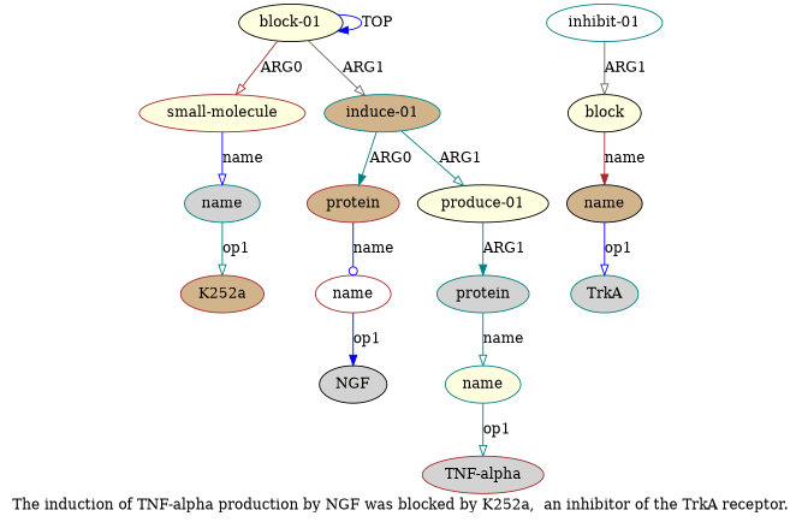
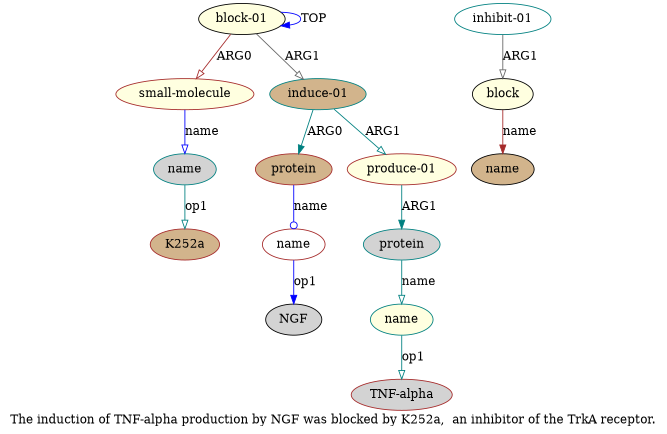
  digraph {
    label="The induction of TNF-alpha production by NGF was blocked by K252a,  an inhibitor of the TrkA receptor."
    node [color=teal fillcolor=lightgrey gold_ind=-1 gold_label=name style=filled test_ind=-1 test_label=name]
    edge [arrowhead=onormal color=teal gold_label=op1 test_label=op1]
    n1 [color=black gold_label=NGF label=NGF test_label=NGF]
    n2 [color=brown fillcolor=tan gold_label=K252a label=K252a test_label=K252a]
    n3 [fillcolor=lightyellow gold_ind=11 label=name test_ind=11]
    n4 [color=brown gold_label="TNF-alpha" label="TNF-alpha" test_label="TNF-alpha"]
    n5 [gold_ind=10 gold_label=protein label=protein test_ind=10 test_label=protein]
    n6 [color=brown fillcolor=lightyellow gold_ind=1 gold_label="small-molecule" label="small-molecule" test_ind=1 test_label="small-molecule"]
    n7 [gold_ind=2 label=name test_ind=2]
    n8 [color=black fillcolor=lightyellow gold_ind=0 gold_label="block-01" label="block-01" test_ind=0 test_label="block-01"]
    n9 [fillcolor=tan gold_ind=6 gold_label="induce-01" label="induce-01" test_ind=6 test_label="induce-01"]
    n10 [color=brown fillcolor=tan gold_ind=7 gold_label=protein label=protein test_ind=7 test_label=protein]
-   n11 [color=black fillcolor=lightyellow gold_ind=9 gold_label="produce-01" label="produce-01" test_ind=9 test_label="produce-01"]
+   n11 [color=brown fillcolor=lightyellow gold_ind=9 gold_label="produce-01" label="produce-01" test_ind=9 test_label="produce-01"]
    n12 [color=brown fillcolor=white gold_ind=8 label=name test_ind=8]
    n13 [fillcolor=white gold_ind=3 gold_label="inhibit-01" label="inhibit-01" test_ind=3 test_label="inhibit-01"]
    n14 [color=black fillcolor=lightyellow gold_ind=4 gold_label=receptor label=block test_ind=4 test_label=receptor]
    n15 [color=black fillcolor=tan gold_ind=5 label=name test_ind=5]
-   n16 [gold_label=TrkA label=TrkA test_label=TrkA]
    n3 -> n4 [label=op1]
    n5 -> n3 [gold_label=name label=name test_label=name]
    n6 -> n7 [color=blue gold_label=name label=name test_label=name]
    n7 -> n2 [label=op1]
    n8 -> n6 [color=brown gold_label=ARG0 label=ARG0 test_label=ARG0]
    n8 -> n8 [arrowhead=normal color=blue gold_label=TOP label=TOP test_label=TOP]
    n8 -> n9 [color=gray40 gold_label=ARG1 label=ARG1 test_label=ARG1]
    n9 -> n10 [arrowhead=normal gold_label=ARG0 label=ARG0 test_label=ARG0]
    n9 -> n11 [gold_label=ARG1 label=ARG1 test_label=ARG1]
    n10 -> n12 [arrowhead=odot color=blue gold_label=name label=name test_label=name]
    n11 -> n5 [arrowhead=normal gold_label=ARG1 label=ARG1 test_label=ARG1]
    n12 -> n1 [arrowhead=normal color=blue label=op1]
    n13 -> n14 [color=gray40 gold_label=ARG1 label=ARG1 test_label=ARG1]
    n14 -> n15 [arrowhead=normal color=brown gold_label=name label=name test_label=name]
-   n15 -> n16 [color=blue label=op1]
  }
